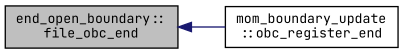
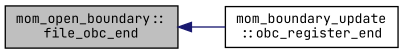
  digraph {
    rankdir=LR
    fontname="JetBrains Mono"
    node [color=black fontname="JetBrains Mono" fontsize=10 shape=record style=filled]
-   n1 [fillcolor=grey75 fontcolor=black height=0.2 label="end_open_boundary::\lfile_obc_end" width=0.4]
+   n1 [fillcolor=grey75 fontcolor=black height=0.2 label="mom_open_boundary::\lfile_obc_end" width=0.4]
    n2 [fillcolor=white height=0.2 label="mom_boundary_update\l::obc_register_end" width=0.4]
    n1 -> n2 [color=midnightblue dir=back fontname="JetBrains Mono" fontsize=10 labelfontname=Helvetica labelfontsize=10 style=solid]
  }
